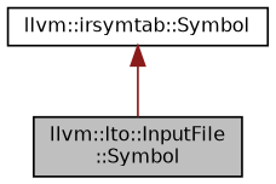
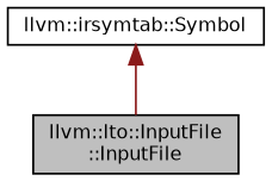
  digraph {
    node [color=black fontname=Helvetica fontsize=10 shape=box]
-   n1 [fillcolor=grey75 fontcolor=black height=0.2 label="llvm::lto::InputFile\l::Symbol" style=filled width=0.4]
+   n1 [fillcolor=grey75 fontcolor=black height=0.2 label="llvm::lto::InputFile\l::InputFile" style=filled width=0.4]
    n2 [height=0.2 label="llvm::irsymtab::Symbol" width=0.4]
    n2 -> n1 [color=firebrick4 dir=back fontname=Helvetica fontsize=10 labelfontname=Helvetica labelfontsize=10 style=solid]
  }
